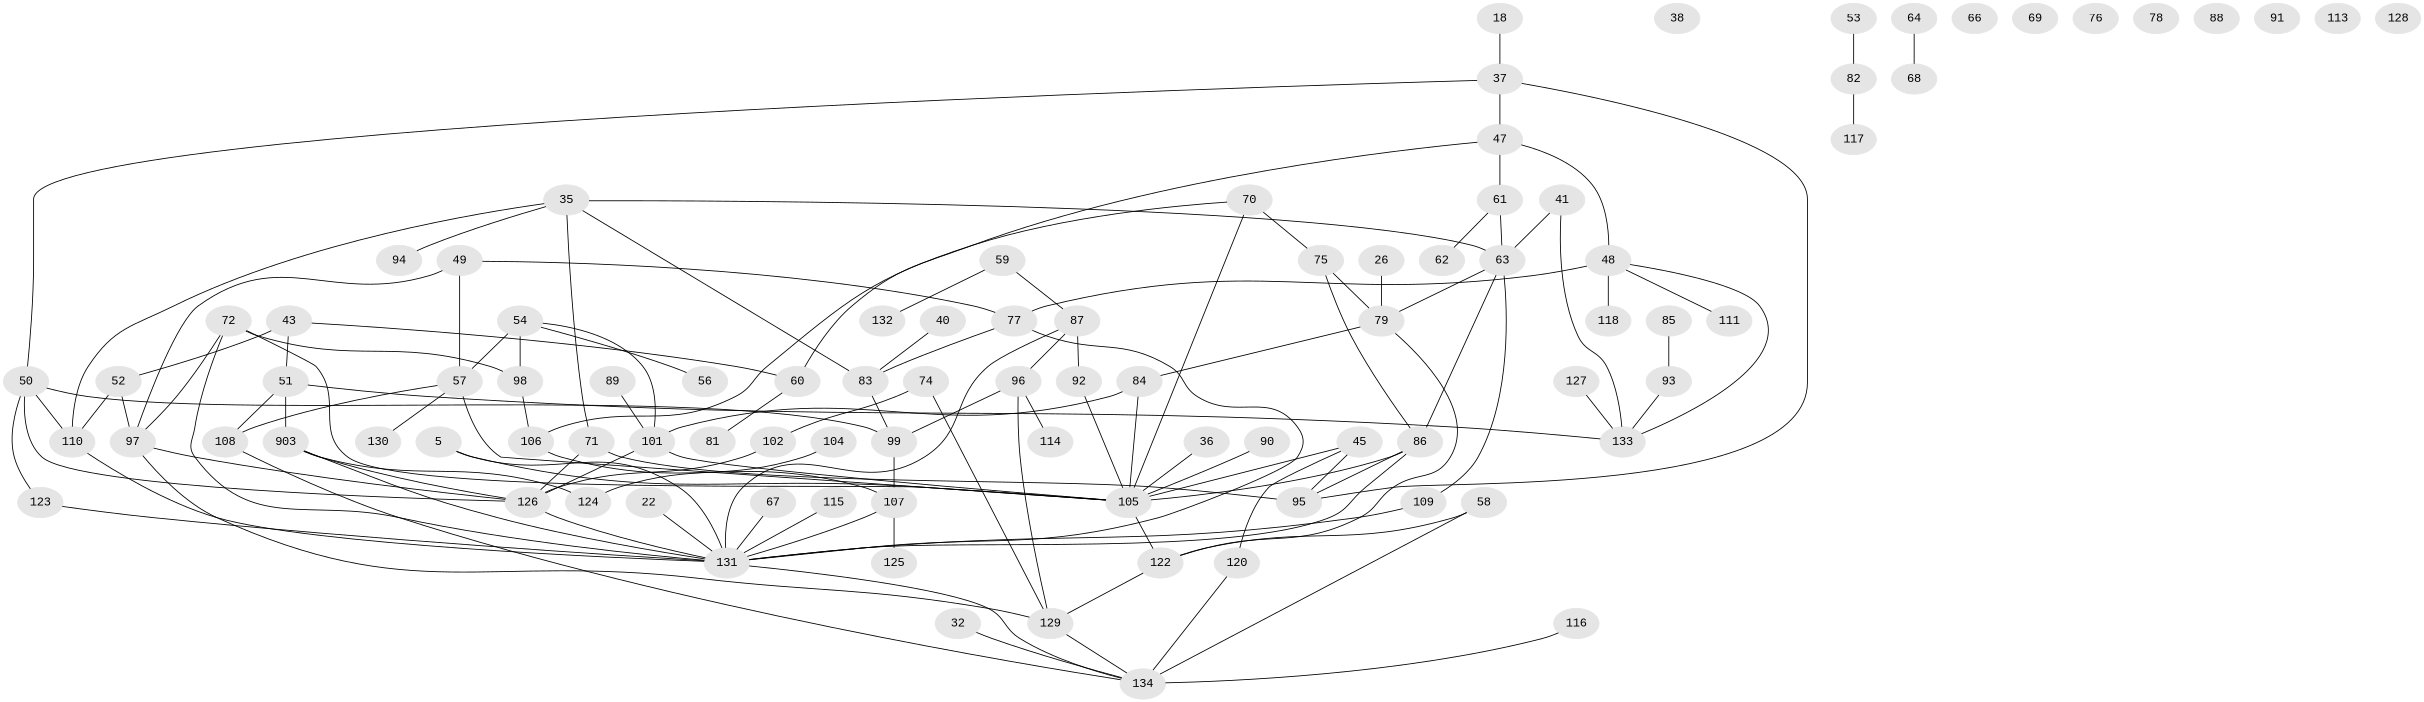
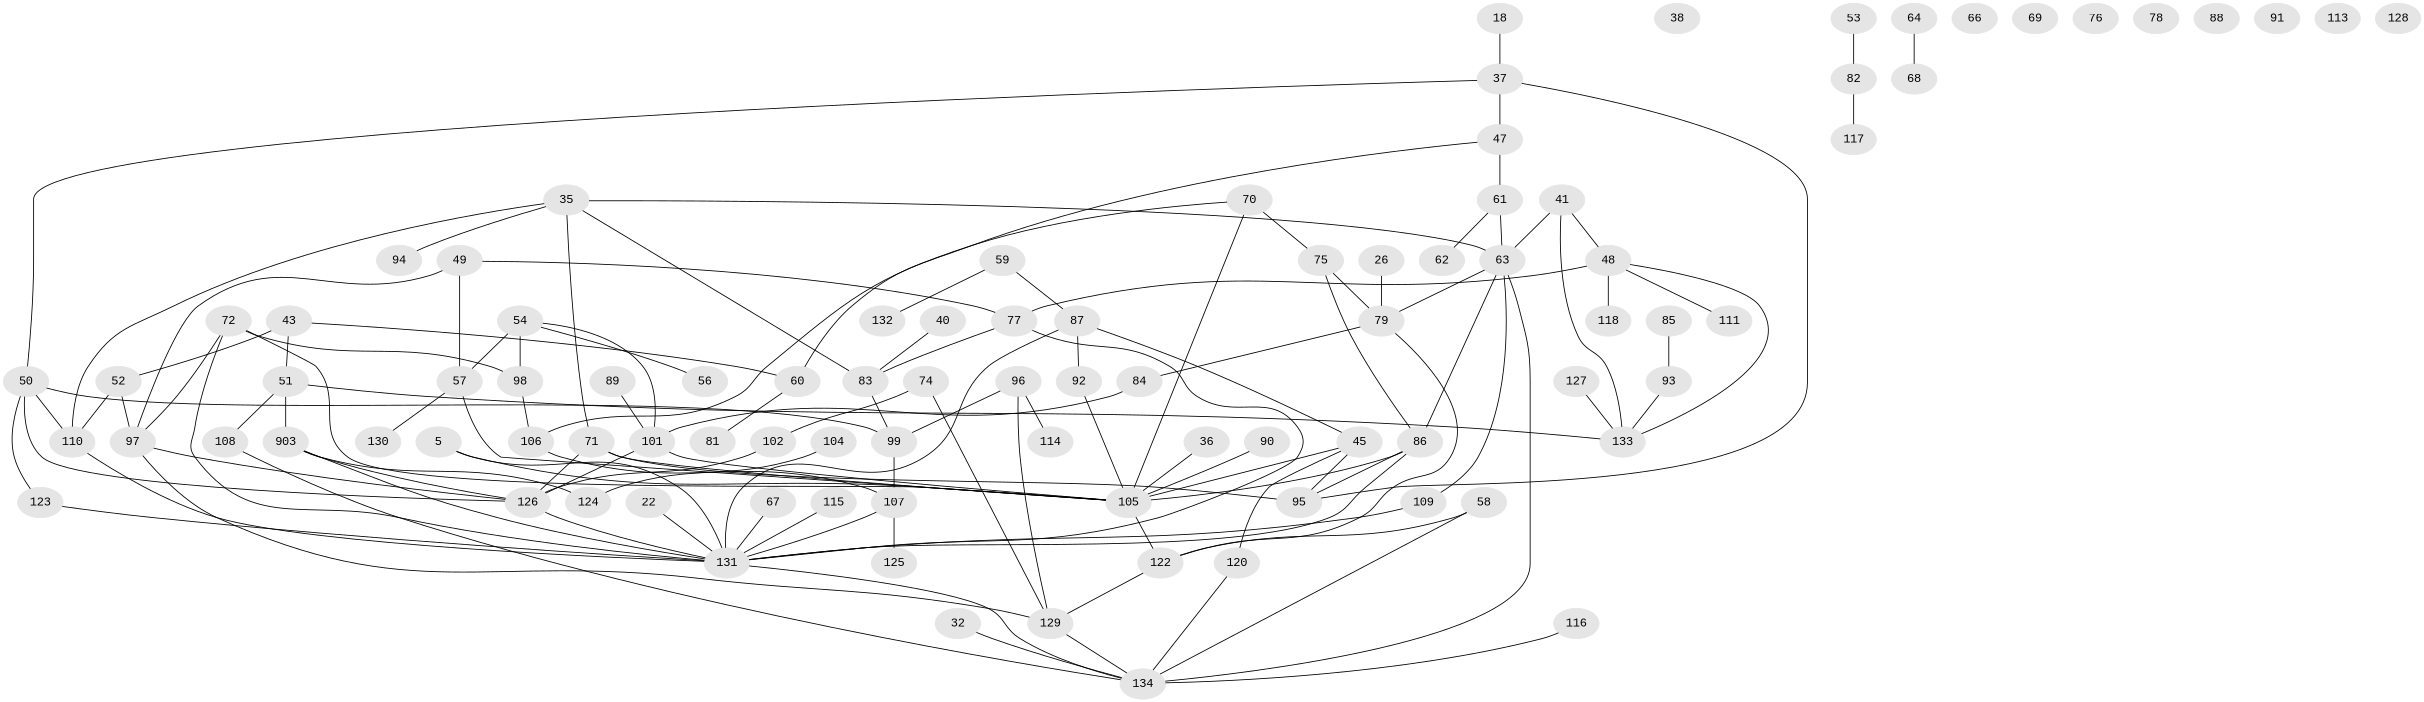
  graph {
    fontname="Liberation Mono"
    node [color=gray90 fontname="Liberation Mono" style=filled]
    edge [fontname="Liberation Mono"]
    105 [super="+28+20"]
    122 [super="+2"]
    5
    131 [super="+119+34+121"]
    18
    37
    47
    50 [super="+31+11"]
    95
    134 [super="+100"]
    22
    26
    79
    84
    32
    35 [super="+7"]
    63 [super="+24"]
    71
    83
    94
    110
    86 [super="+44"]
    109
    126 [super="+80"]
    99
    36
    60
    48
    61 [super="+42"]
    123
    38
    40
    41 [super="+19"]
    133
    43
    51
    52 [super="+1"]
    n38 [label=903 super="+55"]
    108
    97 [super="+8"]
    81
    45
    120
    77
    111
    118
    62
    49 [super="+3"]
    57
    130
    129 [super="+14+27"]
    107 [super="+23"]
    124
    53
    82
    117
    54
    56
    98 [super="+46"]
    101
    106
    58
    59 [super="+29"]
    87
    132
    92 [super="+9+33"]
    96 [super="+73"]
    64
    68
    66
    67
    69
    70
    75
    72
    74 [super="+15+39"]
    102
    76
    78
    85
    93
    114
    88
    89
    90
    91
    125
    104
    113
    115
    116
    127
    128
    105 -- 122
    122 -- 129
    5 -- 105
    5 -- 131 [weight=2]
    131 -- 134 [weight=2]
    18 -- 37
    37 -- 47
    37 -- 50
    37 -- 95
    47 -- 60
-   47 -- 48
+   41 -- 48
    47 -- 61
    50 -- 110
    50 -- 126
    50 -- 99
    50 -- 123
    22 -- 131
    26 -- 79
    79 -- 122
    79 -- 84
    84 -- 101
    32 -- 134
    35 -- 63
    35 -- 71
    35 -- 83
    35 -- 94
    35 -- 110
+   63 -- 134 [weight=2]
    63 -- 79
    63 -- 86
    63 -- 109
-   84 -- 105
+   71 -- 105
    71 -- 95
    71 -- 126
    83 -- 99
    110 -- 131
    86 -- 105
    86 -- 131 [weight=3]
    86 -- 95
    109 -- 131
    126 -- 131 [weight=2]
    99 -- 107
    36 -- 105
    60 -- 81
    48 -- 133
    48 -- 77
    48 -- 111
    48 -- 118
    61 -- 63
    61 -- 62
    123 -- 131
    40 -- 83
    41 -- 63
    41 -- 133
    43 -- 60
    43 -- 51
    43 -- 52
    51 -- 133
    51 -- n38
    51 -- 108
    52 -- 110
    52 -- 97
    n38 -- 131 [weight=2]
    n38 -- 126 [weight=2]
    n38 -- 124
    108 -- 134
    97 -- 126
    97 -- 129
    45 -- 105
    45 -- 95
    45 -- 120
    120 -- 134
    77 -- 131
    77 -- 83
    49 -- 97
    49 -- 77
    49 -- 57 [weight=2]
    57 -- 105
-   57 -- 108
    57 -- 130
    129 -- 134
    107 -- 131
    107 -- 125
    53 -- 82
    82 -- 117
    54 -- 57
    54 -- 56
    54 -- 98
    54 -- 101
    98 -- 106
    101 -- 105
    101 -- 126
    106 -- 107
    58 -- 122
    58 -- 134
    59 -- 87
    59 -- 132
    87 -- 131
    87 -- 92 [weight=2]
-   87 -- 96
+   87 -- 45
    92 -- 105
    96 -- 99 [weight=2]
    96 -- 129
    96 -- 114
    64 -- 68
    67 -- 131
    70 -- 105
    70 -- 106
    70 -- 75
    75 -- 79
    75 -- 86
    72 -- 105
    72 -- 131
    72 -- 97
    72 -- 98
    74 -- 129
    74 -- 102
    102 -- 126
    85 -- 93
    93 -- 133
    89 -- 101
    90 -- 105
    104 -- 124
    115 -- 131
    116 -- 134
    127 -- 133
  }
